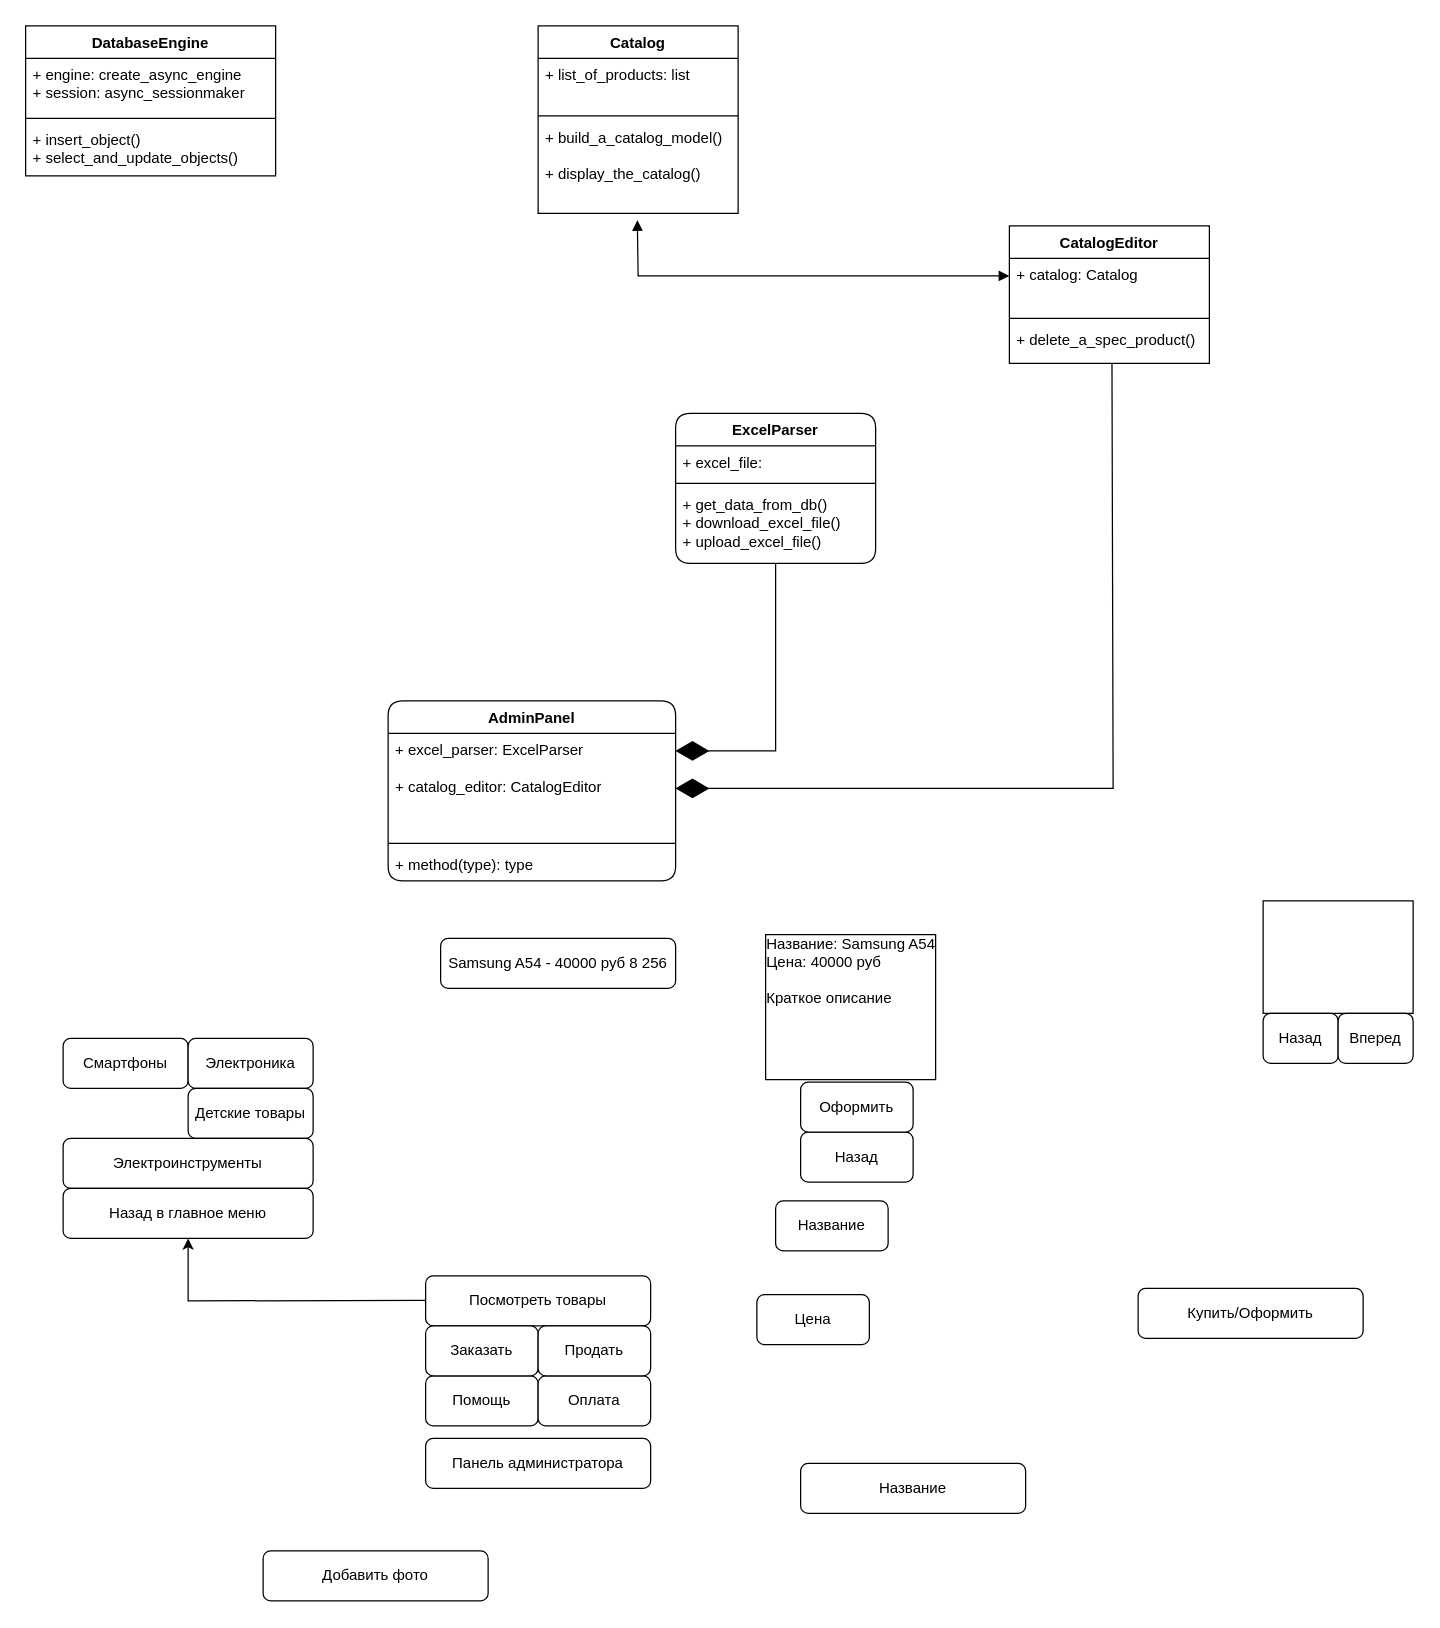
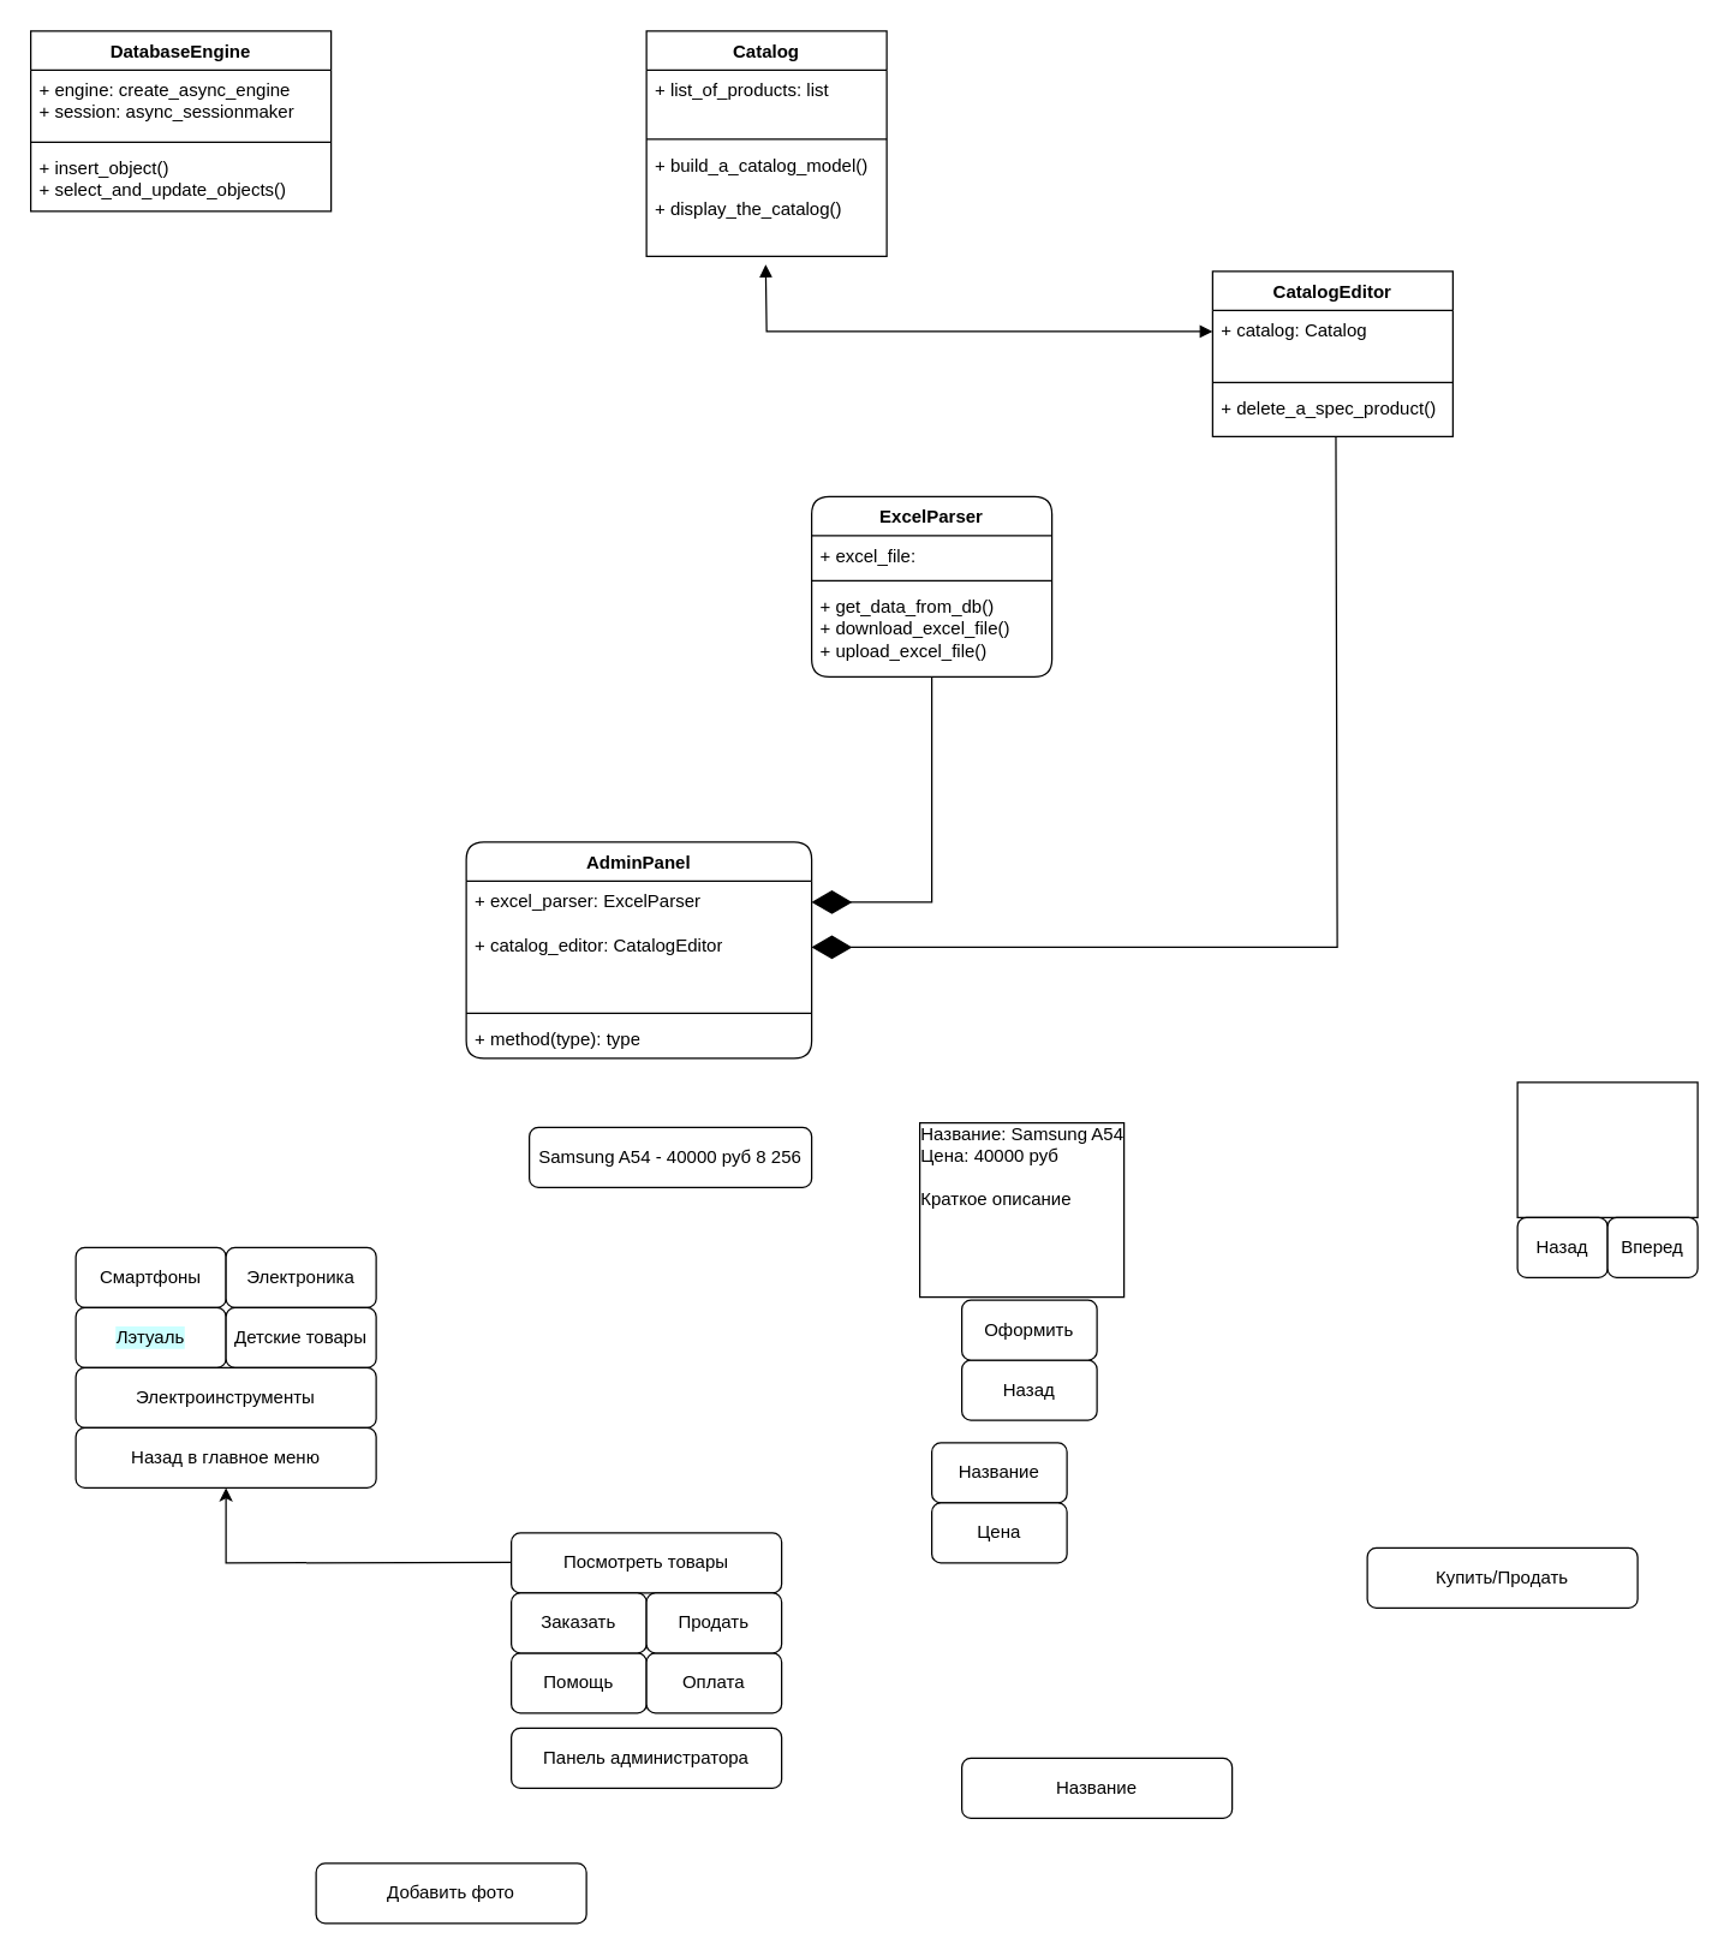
  <mxCell id="0" />
  <mxCell id="1" parent="0" />
  <mxCell id="2" value="AdminPanel" style="swimlane;fontStyle=1;align=center;verticalAlign=top;childLayout=stackLayout;horizontal=1;startSize=26;horizontalStack=0;resizeParent=1;resizeParentMax=0;resizeLast=0;collapsible=1;marginBottom=0;whiteSpace=wrap;html=1;rounded=1;" vertex="1" parent="1"><mxGeometry x="310" y="560" width="230" height="144" as="geometry" /></mxCell>
  <mxCell id="3" value="+ excel_parser: ExcelParser&lt;br&gt;&lt;br&gt;+ catalog_editor: CatalogEditor" style="text;strokeColor=none;fillColor=none;align=left;verticalAlign=top;spacingLeft=4;spacingRight=4;overflow=hidden;rotatable=0;points=[[0,0.5],[1,0.5]];portConstraint=eastwest;whiteSpace=wrap;html=1;" vertex="1" parent="2"><mxGeometry y="26" width="230" height="84" as="geometry" /></mxCell>
  <mxCell id="4" value="" style="line;strokeWidth=1;fillColor=none;align=left;verticalAlign=middle;spacingTop=-1;spacingLeft=3;spacingRight=3;rotatable=0;labelPosition=right;points=[];portConstraint=eastwest;strokeColor=inherit;" vertex="1" parent="2"><mxGeometry y="110" width="230" height="8" as="geometry" /></mxCell>
  <mxCell id="5" value="+ method(type): type" style="text;strokeColor=none;fillColor=none;align=left;verticalAlign=top;spacingLeft=4;spacingRight=4;overflow=hidden;rotatable=0;points=[[0,0.5],[1,0.5]];portConstraint=eastwest;whiteSpace=wrap;html=1;" vertex="1" parent="2"><mxGeometry y="118" width="230" height="26" as="geometry" /></mxCell>
  <mxCell id="6" value="" style="endArrow=diamondThin;endFill=1;endSize=24;html=1;rounded=0;" edge="1" parent="1" source="10"><mxGeometry width="160" relative="1" as="geometry"><mxPoint x="620" y="480" as="sourcePoint" /><mxPoint x="540" y="600" as="targetPoint" /><Array as="points"><mxPoint x="620" y="600" /></Array></mxGeometry></mxCell>
  <mxCell id="7" value="ExcelParser" style="swimlane;fontStyle=1;align=center;verticalAlign=top;childLayout=stackLayout;horizontal=1;startSize=26;horizontalStack=0;resizeParent=1;resizeParentMax=0;resizeLast=0;collapsible=1;marginBottom=0;whiteSpace=wrap;html=1;rounded=1;" vertex="1" parent="1"><mxGeometry x="540" y="330" width="160" height="120" as="geometry" /></mxCell>
  <mxCell id="8" value="+ excel_file:&amp;nbsp;" style="text;strokeColor=none;fillColor=none;align=left;verticalAlign=top;spacingLeft=4;spacingRight=4;overflow=hidden;rotatable=0;points=[[0,0.5],[1,0.5]];portConstraint=eastwest;whiteSpace=wrap;html=1;" vertex="1" parent="7"><mxGeometry y="26" width="160" height="26" as="geometry" /></mxCell>
  <mxCell id="9" value="" style="line;strokeWidth=1;fillColor=none;align=left;verticalAlign=middle;spacingTop=-1;spacingLeft=3;spacingRight=3;rotatable=0;labelPosition=right;points=[];portConstraint=eastwest;strokeColor=inherit;" vertex="1" parent="7"><mxGeometry y="52" width="160" height="8" as="geometry" /></mxCell>
  <mxCell id="10" value="+ get_data_from_db()&lt;br&gt;+ download_excel_file()&lt;br&gt;+ upload_excel_file()" style="text;strokeColor=none;fillColor=none;align=left;verticalAlign=top;spacingLeft=4;spacingRight=4;overflow=hidden;rotatable=0;points=[[0,0.5],[1,0.5]];portConstraint=eastwest;whiteSpace=wrap;html=1;" vertex="1" parent="7"><mxGeometry y="60" width="160" height="60" as="geometry" /></mxCell>
  <mxCell id="11" value="" style="endArrow=diamondThin;endFill=1;endSize=24;html=1;rounded=0;exitX=0.513;exitY=1;exitDx=0;exitDy=0;exitPerimeter=0;" edge="1" parent="1" source="15"><mxGeometry width="160" relative="1" as="geometry"><mxPoint x="890" y="310" as="sourcePoint" /><mxPoint x="540" y="630" as="targetPoint" /><Array as="points"><mxPoint x="890" y="630" /><mxPoint x="750" y="630" /></Array></mxGeometry></mxCell>
  <mxCell id="12" value="CatalogEditor" style="swimlane;fontStyle=1;align=center;verticalAlign=top;childLayout=stackLayout;horizontal=1;startSize=26;horizontalStack=0;resizeParent=1;resizeParentMax=0;resizeLast=0;collapsible=1;marginBottom=0;whiteSpace=wrap;html=1;" vertex="1" parent="1"><mxGeometry x="807" y="180" width="160" height="110" as="geometry" /></mxCell>
  <mxCell id="13" value="+ catalog: Catalog&amp;nbsp;" style="text;strokeColor=none;fillColor=none;align=left;verticalAlign=top;spacingLeft=4;spacingRight=4;overflow=hidden;rotatable=0;points=[[0,0.5],[1,0.5]];portConstraint=eastwest;whiteSpace=wrap;html=1;" vertex="1" parent="12"><mxGeometry y="26" width="160" height="44" as="geometry" /></mxCell>
  <mxCell id="14" value="" style="line;strokeWidth=1;fillColor=none;align=left;verticalAlign=middle;spacingTop=-1;spacingLeft=3;spacingRight=3;rotatable=0;labelPosition=right;points=[];portConstraint=eastwest;strokeColor=inherit;" vertex="1" parent="12"><mxGeometry y="70" width="160" height="8" as="geometry" /></mxCell>
  <mxCell id="15" value="+ delete_a_spec_product()&amp;nbsp;" style="text;strokeColor=none;fillColor=none;align=left;verticalAlign=top;spacingLeft=4;spacingRight=4;overflow=hidden;rotatable=0;points=[[0,0.5],[1,0.5]];portConstraint=eastwest;whiteSpace=wrap;html=1;" vertex="1" parent="12"><mxGeometry y="78" width="160" height="32" as="geometry" /></mxCell>
  <mxCell id="16" value="" style="endArrow=block;startArrow=block;endFill=1;startFill=1;html=1;rounded=0;exitX=0.496;exitY=1.073;exitDx=0;exitDy=0;exitPerimeter=0;" edge="1" parent="1" source="20"><mxGeometry width="160" relative="1" as="geometry"><mxPoint x="510" y="190" as="sourcePoint" /><mxPoint x="807" y="220" as="targetPoint" /><Array as="points"><mxPoint x="510" y="220" /></Array></mxGeometry></mxCell>
  <mxCell id="17" value="Catalog" style="swimlane;fontStyle=1;align=center;verticalAlign=top;childLayout=stackLayout;horizontal=1;startSize=26;horizontalStack=0;resizeParent=1;resizeParentMax=0;resizeLast=0;collapsible=1;marginBottom=0;whiteSpace=wrap;html=1;" vertex="1" parent="1"><mxGeometry x="430" y="20" width="160" height="150" as="geometry" /></mxCell>
  <mxCell id="18" value="+ list_of_products: list" style="text;strokeColor=none;fillColor=none;align=left;verticalAlign=top;spacingLeft=4;spacingRight=4;overflow=hidden;rotatable=0;points=[[0,0.5],[1,0.5]];portConstraint=eastwest;whiteSpace=wrap;html=1;" vertex="1" parent="17"><mxGeometry y="26" width="160" height="42" as="geometry" /></mxCell>
  <mxCell id="19" value="" style="line;strokeWidth=1;fillColor=none;align=left;verticalAlign=middle;spacingTop=-1;spacingLeft=3;spacingRight=3;rotatable=0;labelPosition=right;points=[];portConstraint=eastwest;strokeColor=inherit;" vertex="1" parent="17"><mxGeometry y="68" width="160" height="8" as="geometry" /></mxCell>
  <mxCell id="20" value="+ build_a_catalog_model()&lt;br&gt;&lt;br&gt;+ display_the_catalog()" style="text;strokeColor=none;fillColor=none;align=left;verticalAlign=top;spacingLeft=4;spacingRight=4;overflow=hidden;rotatable=0;points=[[0,0.5],[1,0.5]];portConstraint=eastwest;whiteSpace=wrap;html=1;" vertex="1" parent="17"><mxGeometry y="76" width="160" height="74" as="geometry" /></mxCell>
  <mxCell id="21" value="DatabaseEngine" style="swimlane;fontStyle=1;align=center;verticalAlign=top;childLayout=stackLayout;horizontal=1;startSize=26;horizontalStack=0;resizeParent=1;resizeParentMax=0;resizeLast=0;collapsible=1;marginBottom=0;whiteSpace=wrap;html=1;" vertex="1" parent="1"><mxGeometry x="20" y="20" width="200" height="120" as="geometry" /></mxCell>
  <mxCell id="22" value="+ engine: create_async_engine&lt;br&gt;+ session: async_sessionmaker" style="text;strokeColor=none;fillColor=none;align=left;verticalAlign=top;spacingLeft=4;spacingRight=4;overflow=hidden;rotatable=0;points=[[0,0.5],[1,0.5]];portConstraint=eastwest;whiteSpace=wrap;html=1;" vertex="1" parent="21"><mxGeometry y="26" width="200" height="44" as="geometry" /></mxCell>
  <mxCell id="23" value="" style="line;strokeWidth=1;fillColor=none;align=left;verticalAlign=middle;spacingTop=-1;spacingLeft=3;spacingRight=3;rotatable=0;labelPosition=right;points=[];portConstraint=eastwest;strokeColor=inherit;" vertex="1" parent="21"><mxGeometry y="70" width="200" height="8" as="geometry" /></mxCell>
  <mxCell id="24" value="+ insert_object()&lt;br&gt;+ select_and_update_objects()" style="text;strokeColor=none;fillColor=none;align=left;verticalAlign=top;spacingLeft=4;spacingRight=4;overflow=hidden;rotatable=0;points=[[0,0.5],[1,0.5]];portConstraint=eastwest;whiteSpace=wrap;html=1;" vertex="1" parent="21"><mxGeometry y="78" width="200" height="42" as="geometry" /></mxCell>
- <mxCell id="25" value="Купить/Оформить" style="rounded=1;whiteSpace=wrap;html=1;" vertex="1" parent="1"><mxGeometry x="910" y="1030" width="180" height="40" as="geometry" /></mxCell>
+ <mxCell id="25" value="Купить/Продать" style="rounded=1;whiteSpace=wrap;html=1;" vertex="1" parent="1"><mxGeometry x="910" y="1030" width="180" height="40" as="geometry" /></mxCell>
  <mxCell id="26" value="Посмотреть товары" style="rounded=1;whiteSpace=wrap;html=1;strokeWidth=1;" vertex="1" parent="1"><mxGeometry x="340" y="1020" width="180" height="40" as="geometry" /></mxCell>
  <mxCell id="27" value="Помощь" style="rounded=1;whiteSpace=wrap;html=1;" vertex="1" parent="1"><mxGeometry x="340" y="1100" width="90" height="40" as="geometry" /></mxCell>
  <mxCell id="28" value="Оплата" style="rounded=1;whiteSpace=wrap;html=1;" vertex="1" parent="1"><mxGeometry x="430" y="1100" width="90" height="40" as="geometry" /></mxCell>
  <mxCell id="29" value="Смартфоны" style="rounded=1;whiteSpace=wrap;html=1;" vertex="1" parent="1"><mxGeometry x="50" y="830" width="100" height="40" as="geometry" /></mxCell>
  <mxCell id="30" value="Электроника" style="rounded=1;whiteSpace=wrap;html=1;" vertex="1" parent="1"><mxGeometry x="150" y="830" width="100" height="40" as="geometry" /></mxCell>
+ <mxCell id="31" value="Лэтуаль" style="rounded=1;whiteSpace=wrap;html=1;labelBackgroundColor=#CCFFFF;" vertex="1" parent="1"><mxGeometry x="50" y="870" width="100" height="40" as="geometry" /></mxCell>
  <mxCell id="32" value="Детские товары" style="rounded=1;whiteSpace=wrap;html=1;labelBackgroundColor=default;" vertex="1" parent="1"><mxGeometry x="150" y="870" width="100" height="40" as="geometry" /></mxCell>
  <mxCell id="33" value="Электроинструменты" style="rounded=1;whiteSpace=wrap;html=1;" vertex="1" parent="1"><mxGeometry x="50" y="910" width="200" height="40" as="geometry" /></mxCell>
  <mxCell id="34" value="Назад в главное меню" style="rounded=1;whiteSpace=wrap;html=1;" vertex="1" parent="1"><mxGeometry x="50" y="950" width="200" height="40" as="geometry" /></mxCell>
  <mxCell id="35" value="" style="endArrow=classic;html=1;rounded=0;entryX=0.5;entryY=1;entryDx=0;entryDy=0;" edge="1" parent="1" target="34"><mxGeometry width="50" height="50" relative="1" as="geometry"><mxPoint x="340" y="1039.64" as="sourcePoint" /><mxPoint x="150" y="1000" as="targetPoint" /><Array as="points"><mxPoint x="150" y="1040" /></Array></mxGeometry></mxCell>
  <mxCell id="36" value="Панель администратора" style="rounded=1;whiteSpace=wrap;html=1;" vertex="1" parent="1"><mxGeometry x="340" y="1150" width="180" height="40" as="geometry" /></mxCell>
  <mxCell id="37" value="Название" style="rounded=1;whiteSpace=wrap;html=1;" vertex="1" parent="1"><mxGeometry x="620" y="960" width="90" height="40" as="geometry" /></mxCell>
- <mxCell id="38" value="Цена" style="rounded=1;whiteSpace=wrap;html=1;" vertex="1" parent="1"><mxGeometry x="605" y="1035" width="90" height="40" as="geometry" /></mxCell>
+ <mxCell id="38" value="Цена" style="rounded=1;whiteSpace=wrap;html=1;" vertex="1" parent="1"><mxGeometry x="620" y="1000" width="90" height="40" as="geometry" /></mxCell>
  <mxCell id="39" value="Заказать" style="rounded=1;whiteSpace=wrap;html=1;" vertex="1" parent="1"><mxGeometry x="340" y="1060" width="90" height="40" as="geometry" /></mxCell>
  <mxCell id="40" value="Продать" style="rounded=1;whiteSpace=wrap;html=1;" vertex="1" parent="1"><mxGeometry x="430" y="1060" width="90" height="40" as="geometry" /></mxCell>
  <mxCell id="41" value="Название" style="rounded=1;whiteSpace=wrap;html=1;" vertex="1" parent="1"><mxGeometry x="640" y="1170" width="180" height="40" as="geometry" /></mxCell>
  <mxCell id="42" value="Samsung A54 - 40000 руб 8 256" style="rounded=1;whiteSpace=wrap;html=1;" vertex="1" parent="1"><mxGeometry x="352" y="750" width="188" height="40" as="geometry" /></mxCell>
  <mxCell id="43" value="Название: Samsung A54&lt;br&gt;&lt;div style=&quot;&quot;&gt;&lt;span style=&quot;background-color: initial;&quot;&gt;Цена: 40000 руб&lt;/span&gt;&lt;/div&gt;&lt;div style=&quot;&quot;&gt;&lt;span style=&quot;background-color: initial;&quot;&gt;&lt;br&gt;&lt;/span&gt;&lt;/div&gt;&lt;div style=&quot;&quot;&gt;&lt;span style=&quot;background-color: initial;&quot;&gt;Краткое описание&lt;/span&gt;&lt;/div&gt;&lt;div style=&quot;&quot;&gt;&lt;span style=&quot;background-color: initial;&quot;&gt;&lt;br&gt;&lt;/span&gt;&lt;/div&gt;&lt;div style=&quot;&quot;&gt;&lt;span style=&quot;background-color: initial;&quot;&gt;&lt;br&gt;&lt;/span&gt;&lt;/div&gt;&lt;div style=&quot;&quot;&gt;&lt;span style=&quot;background-color: initial;&quot;&gt;&lt;br&gt;&lt;/span&gt;&lt;/div&gt;&lt;div style=&quot;&quot;&gt;&lt;span style=&quot;background-color: initial;&quot;&gt;&lt;br&gt;&lt;/span&gt;&lt;/div&gt;" style="text;html=1;strokeColor=none;fillColor=none;align=left;verticalAlign=top;whiteSpace=wrap;rounded=0;labelBorderColor=default;" vertex="1" parent="1"><mxGeometry x="610" y="740" width="140" height="80" as="geometry" /></mxCell>
  <mxCell id="44" value="Добавить фото" style="rounded=1;whiteSpace=wrap;html=1;" vertex="1" parent="1"><mxGeometry x="210" y="1240" width="180" height="40" as="geometry" /></mxCell>
  <mxCell id="45" value="Назад" style="rounded=1;whiteSpace=wrap;html=1;" vertex="1" parent="1"><mxGeometry x="640" y="905" width="90" height="40" as="geometry" /></mxCell>
  <mxCell id="46" value="Оформить" style="rounded=1;whiteSpace=wrap;html=1;" vertex="1" parent="1"><mxGeometry x="640" y="865" width="90" height="40" as="geometry" /></mxCell>
  <mxCell id="47" value="" style="rounded=0;whiteSpace=wrap;html=1;" vertex="1" parent="1"><mxGeometry x="1010" y="720" width="120" height="90" as="geometry" /></mxCell>
  <mxCell id="48" value="Назад" style="rounded=1;whiteSpace=wrap;html=1;" vertex="1" parent="1"><mxGeometry x="1010" y="810" width="60" height="40" as="geometry" /></mxCell>
  <mxCell id="49" value="Вперед" style="rounded=1;whiteSpace=wrap;html=1;" vertex="1" parent="1"><mxGeometry x="1070" y="810" width="60" height="40" as="geometry" /></mxCell>
